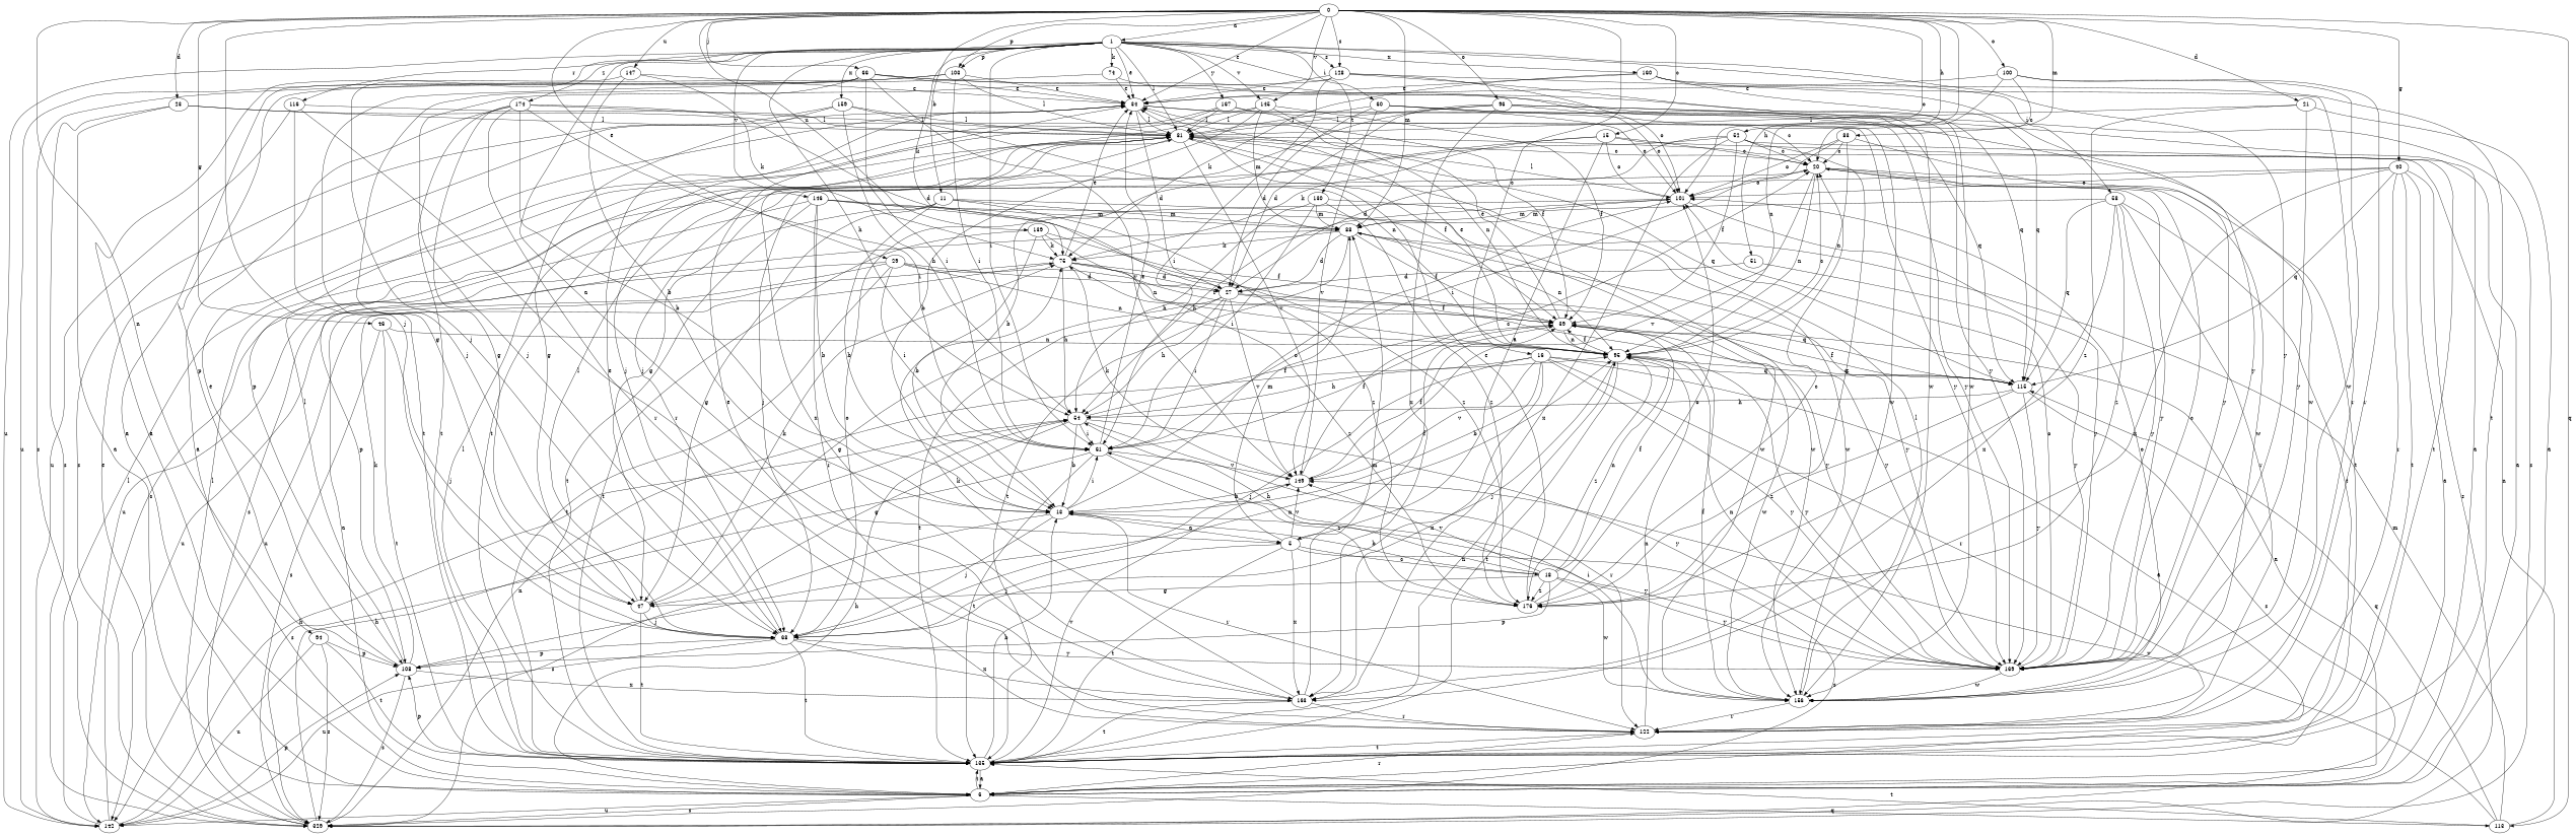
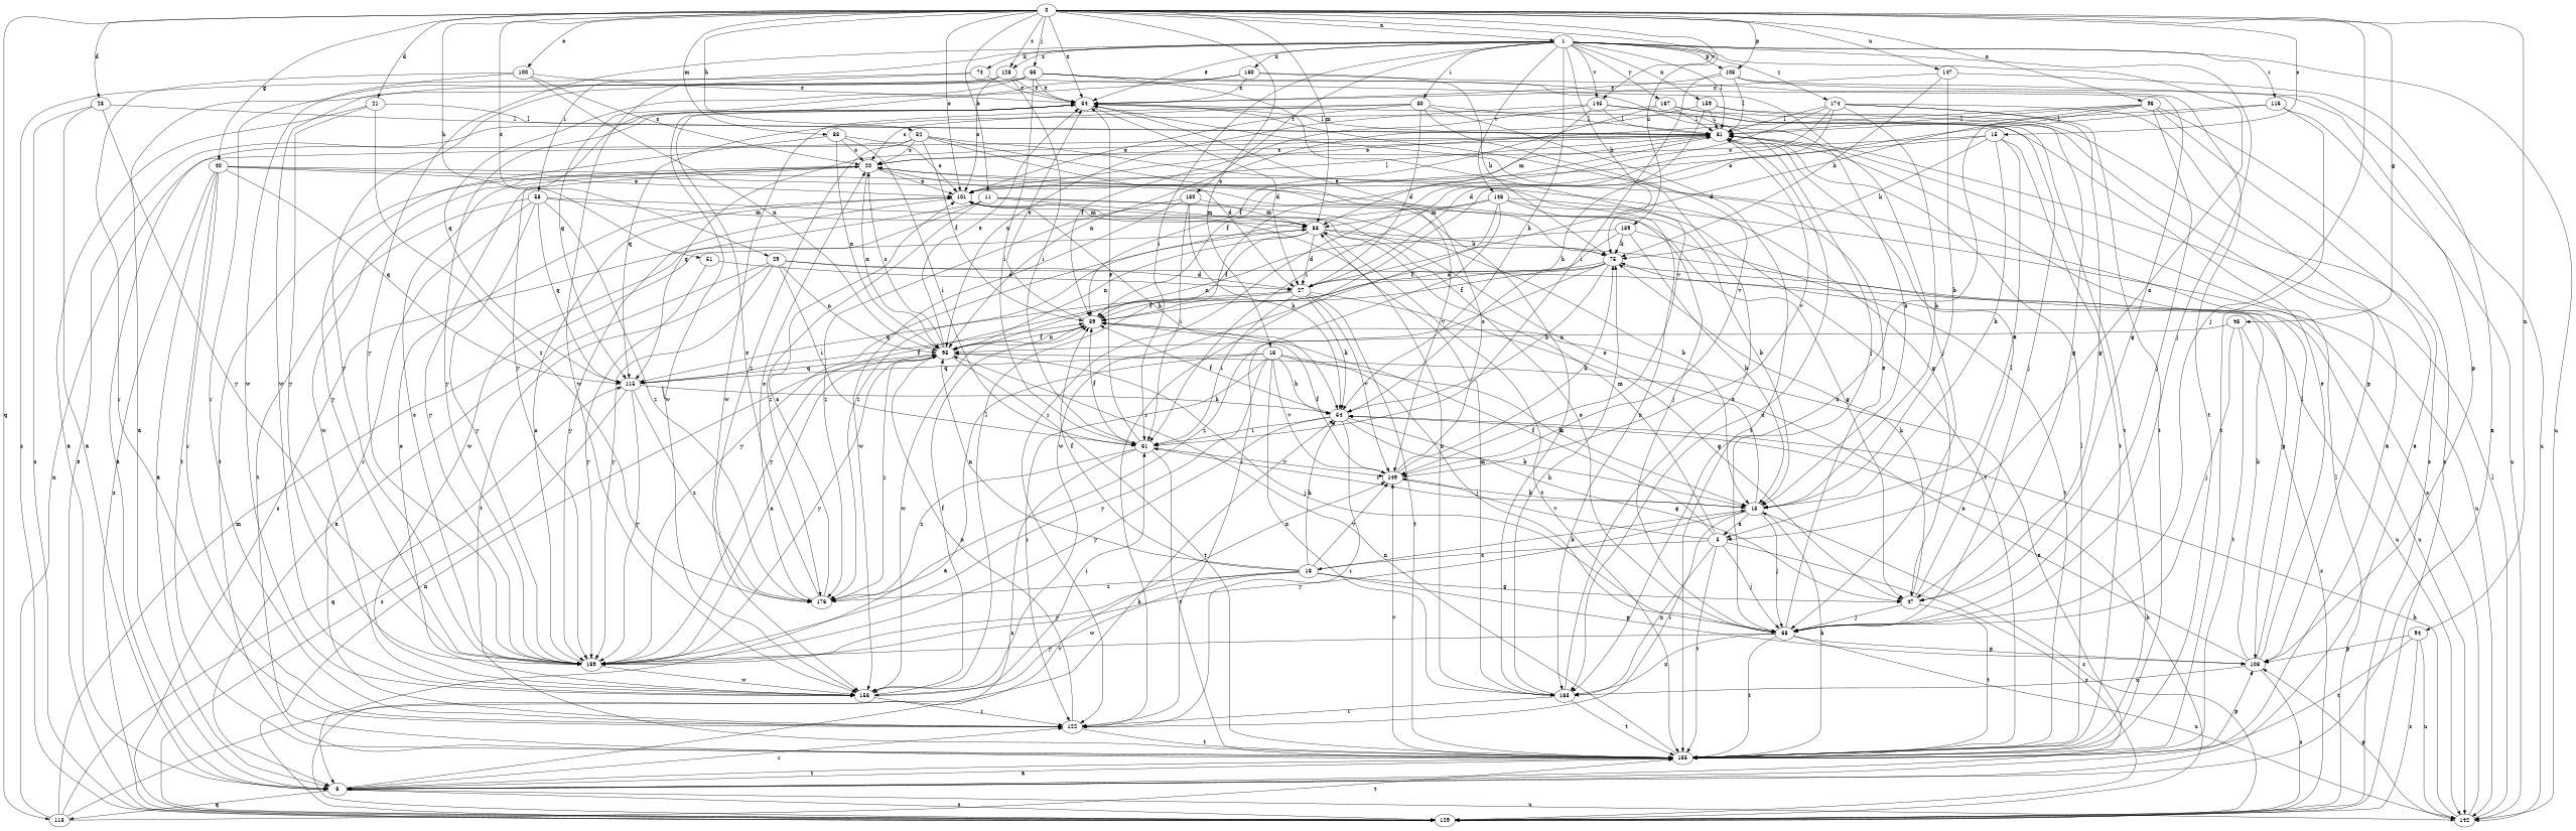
  strict digraph {
    fontname="DejaVu Serif"
    node [fontname="DejaVu Serif"]
    edge [fontname="DejaVu Serif"]
    0
    1
    11
    15
    16
    21
    23
    29
    34
    40
    46
    51
    52
    66
    68
    83
    88
    94
    96
    100
    101
    103
    113
    128
    139
    n26 [label=147]
    145
    5
    54
    58
    60
    61
    74
    75
    81
    116
    130
    142
    146
    159
    160
    167
    169
    174
-   129 [label=329]
+   129
    13
    47
    156
    176
    135
    20
    149
    163
    6
    122
    115
    95
    27
    39
    108
    18
    0 -> 1 [label=a]
    0 -> 11 [label=b]
    0 -> 15 [label=c]
    0 -> 16 [label=c]
    0 -> 21 [label=d]
    0 -> 23 [label=d]
    0 -> 29 [label=e]
    0 -> 34 [label=e]
    0 -> 40 [label=g]
    0 -> 46 [label=g]
    0 -> 51 [label=h]
    0 -> 52 [label=h]
    0 -> 66 [label=j]
    0 -> 68 [label=j]
    0 -> 83 [label=m]
    0 -> 88 [label=m]
    0 -> 94 [label=n]
    0 -> 96 [label=o]
    0 -> 100 [label=o]
    0 -> 101 [label=o]
    0 -> 103 [label=p]
    0 -> 113 [label=q]
    0 -> 128 [label=s]
    0 -> 139 [label=u]
    0 -> n26 [label=u]
    0 -> 145 [label=v]
    1 -> 34 [label=e]
    1 -> 68 [label=j]
    1 -> 103 [label=p]
    1 -> 128 [label=s]
    1 -> 145 [label=v]
    1 -> 5 [label=a]
    1 -> 54 [label=h]
    1 -> 58 [label=i]
    1 -> 60 [label=i]
    1 -> 61 [label=i]
    1 -> 74 [label=k]
    1 -> 75 [label=k]
    1 -> 81 [label=l]
    1 -> 116 [label=r]
    1 -> 130 [label=t]
    1 -> 142 [label=u]
    1 -> 146 [label=v]
    1 -> 159 [label=x]
    1 -> 160 [label=x]
    1 -> 167 [label=y]
    1 -> 169 [label=y]
    1 -> 174 [label=z]
    11 -> 88 [label=m]
    11 -> 129 [label=s]
    11 -> 13 [label=b]
    11 -> 47 [label=g]
    11 -> 156 [label=w]
    11 -> 176 [label=z]
    15 -> 101 [label=o]
    15 -> 5 [label=a]
    15 -> 75 [label=k]
    15 -> 13 [label=b]
    15 -> 135 [label=t]
    15 -> 20 [label=c]
    16 -> 68 [label=j]
    16 -> 54 [label=h]
    16 -> 169 [label=y]
    16 -> 13 [label=b]
    16 -> 149 [label=v]
    16 -> 163 [label=x]
    16 -> 6 [label=a]
    16 -> 122 [label=r]
    16 -> 115 [label=q]
    21 -> 81 [label=l]
    21 -> 169 [label=y]
    21 -> 176 [label=z]
    21 -> 6 [label=a]
    23 -> 81 [label=l]
    23 -> 169 [label=y]
    23 -> 129 [label=s]
    23 -> 6 [label=a]
    29 -> 61 [label=i]
    29 -> 142 [label=u]
    29 -> 169 [label=y]
    29 -> 135 [label=t]
    29 -> 6 [label=a]
    29 -> 95 [label=n]
    29 -> 27 [label=d]
    34 -> 81 [label=l]
    34 -> 169 [label=y]
    34 -> 156 [label=w]
    34 -> 27 [label=d]
    40 -> 68 [label=j]
    40 -> 101 [label=o]
    40 -> 129 [label=s]
    40 -> 135 [label=t]
    40 -> 163 [label=x]
    40 -> 6 [label=a]
    40 -> 122 [label=r]
    40 -> 115 [label=q]
    46 -> 68 [label=j]
    46 -> 129 [label=s]
    46 -> 135 [label=t]
    46 -> 95 [label=n]
    51 -> 169 [label=y]
    51 -> 27 [label=d]
    52 -> 47 [label=g]
    52 -> 176 [label=z]
    52 -> 20 [label=c]
    52 -> 163 [label=x]
    52 -> 6 [label=a]
    52 -> 27 [label=d]
    52 -> 39 [label=f]
    66 -> 34 [label=e]
    66 -> 68 [label=j]
    66 -> 61 [label=i]
    66 -> 169 [label=y]
    66 -> 47 [label=g]
    66 -> 149 [label=v]
    66 -> 6 [label=a]
    66 -> 115 [label=q]
    68 -> 34 [label=e]
    68 -> 101 [label=o]
    68 -> 142 [label=u]
    68 -> 169 [label=y]
    68 -> 135 [label=t]
    68 -> 163 [label=x]
    68 -> 108 [label=p]
    83 -> 101 [label=o]
    83 -> 61 [label=i]
    83 -> 169 [label=y]
    83 -> 20 [label=c]
    83 -> 95 [label=n]
    88 -> 75 [label=k]
    88 -> 169 [label=y]
    88 -> 135 [label=t]
    88 -> 95 [label=n]
    88 -> 27 [label=d]
    88 -> 39 [label=f]
    88 -> 108 [label=p]
    94 -> 142 [label=u]
    94 -> 129 [label=s]
    94 -> 135 [label=t]
    94 -> 108 [label=p]
    96 -> 68 [label=j]
    96 -> 101 [label=o]
    96 -> 81 [label=l]
    96 -> 129 [label=s]
    96 -> 163 [label=x]
    96 -> 6 [label=a]
    96 -> 27 [label=d]
    100 -> 34 [label=e]
    100 -> 156 [label=w]
    100 -> 20 [label=c]
    100 -> 122 [label=r]
    100 -> 95 [label=n]
    101 -> 88 [label=m]
    101 -> 54 [label=h]
    101 -> 81 [label=l]
    101 -> 169 [label=y]
    103 -> 34 [label=e]
    103 -> 61 [label=i]
    103 -> 81 [label=l]
    103 -> 142 [label=u]
    103 -> 108 [label=p]
    113 -> 88 [label=m]
    113 -> 81 [label=n]
    113 -> 135 [label=t]
    113 -> 149 [label=v]
    113 -> 115 [label=q]
    128 -> 34 [label=e]
    128 -> 68 [label=j]
    128 -> 101 [label=o]
    128 -> 61 [label=i]
    128 -> 156 [label=w]
    128 -> 122 [label=r]
    139 -> 75 [label=k]
    139 -> 13 [label=b]
    139 -> 135 [label=t]
    139 -> 95 [label=n]
    139 -> 39 [label=f]
    n26 -> 34 [label=e]
    n26 -> 75 [label=k]
    n26 -> 13 [label=b]
    n26 -> 6 [label=a]
    145 -> 68 [label=j]
    145 -> 88 [label=m]
    145 -> 81 [label=l]
    145 -> 13 [label=b]
    145 -> 95 [label=n]
    145 -> 39 [label=f]
    5 -> 68 [label=j]
    5 -> 88 [label=m]
    5 -> 129 [label=s]
    5 -> 135 [label=t]
    5 -> 149 [label=v]
    5 -> 163 [label=x]
    5 -> 39 [label=f]
    5 -> 18 [label=c]
    54 -> 61 [label=i]
    54 -> 169 [label=y]
    54 -> 13 [label=b]
    54 -> 47 [label=g]
    54 -> 122 [label=r]
    54 -> 39 [label=f]
    58 -> 88 [label=m]
    58 -> 169 [label=y]
    58 -> 176 [label=z]
    58 -> 135 [label=t]
    58 -> 163 [label=x]
    58 -> 122 [label=r]
    58 -> 115 [label=q]
    60 -> 101 [label=o]
    60 -> 81 [label=l]
    60 -> 156 [label=w]
+   60 -> 135 [label=t]
    60 -> 20 [label=c]
    60 -> 149 [label=v]
    60 -> 27 [label=d]
    61 -> 34 [label=e]
    61 -> 129 [label=s]
    61 -> 176 [label=z]
    61 -> 135 [label=t]
    61 -> 149 [label=v]
    61 -> 39 [label=f]
    74 -> 34 [label=e]
    74 -> 129 [label=s]
    74 -> 156 [label=w]
    75 -> 34 [label=e]
    75 -> 54 [label=h]
    75 -> 142 [label=u]
    75 -> 169 [label=y]
    75 -> 176 [label=z]
    75 -> 27 [label=d]
    75 -> 39 [label=f]
    81 -> 20 [label=c]
    81 -> 149 [label=v]
    81 -> 163 [label=x]
    81 -> 115 [label=q]
    81 -> 39 [label=f]
    116 -> 81 [label=l]
    116 -> 142 [label=u]
    116 -> 135 [label=t]
    116 -> 122 [label=r]
    130 -> 88 [label=m]
    130 -> 54 [label=h]
    130 -> 61 [label=i]
    130 -> 156 [label=w]
    130 -> 176 [label=z]
    142 -> 54 [label=h]
    142 -> 81 [label=l]
    142 -> 20 [label=c]
    142 -> 108 [label=p]
    146 -> 88 [label=m]
    146 -> 142 [label=u]
    146 -> 13 [label=b]
    146 -> 156 [label=w]
    146 -> 176 [label=z]
    146 -> 135 [label=t]
    146 -> 122 [label=r]
    159 -> 54 [label=h]
    159 -> 81 [label=l]
    159 -> 129 [label=s]
    159 -> 47 [label=g]
    159 -> 95 [label=n]
    160 -> 34 [label=e]
    160 -> 75 [label=k]
    160 -> 169 [label=y]
    160 -> 135 [label=t]
    160 -> 115 [label=q]
    167 -> 81 [label=l]
    167 -> 135 [label=t]
    167 -> 115 [label=q]
    167 -> 39 [label=f]
    167 -> 108 [label=p]
    169 -> 101 [label=o]
    169 -> 156 [label=w]
    169 -> 20 [label=c]
    169 -> 95 [label=n]
    174 -> 61 [label=i]
    174 -> 81 [label=l]
    174 -> 13 [label=b]
    174 -> 47 [label=g]
    174 -> 135 [label=t]
    174 -> 6 [label=a]
    174 -> 122 [label=r]
    174 -> 27 [label=d]
    129 -> 34 [label=e]
    129 -> 54 [label=h]
    129 -> 81 [label=l]
    129 -> 95 [label=n]
    13 -> 68 [label=j]
    13 -> 101 [label=o]
    13 -> 5 [label=a]
    13 -> 61 [label=i]
    13 -> 169 [label=y]
    13 -> 129 [label=s]
    13 -> 122 [label=r]
    47 -> 68 [label=j]
    47 -> 75 [label=k]
    47 -> 81 [label=l]
    47 -> 135 [label=t]
    156 -> 101 [label=o]
    156 -> 61 [label=i]
    156 -> 81 [label=l]
    156 -> 122 [label=r]
    156 -> 39 [label=f]
    176 -> 34 [label=e]
    176 -> 101 [label=o]
    176 -> 20 [label=c]
    135 -> 81 [label=l]
    135 -> 13 [label=b]
    135 -> 149 [label=v]
    135 -> 6 [label=a]
    135 -> 95 [label=n]
    135 -> 108 [label=p]
    20 -> 101 [label=o]
    20 -> 169 [label=y]
    20 -> 156 [label=w]
    20 -> 135 [label=t]
    20 -> 149 [label=v]
    20 -> 95 [label=n]
    149 -> 75 [label=k]
    149 -> 13 [label=b]
    149 -> 20 [label=c]
    149 -> 39 [label=f]
    163 -> 34 [label=e]
    163 -> 88 [label=m]
    163 -> 75 [label=k]
    163 -> 135 [label=t]
    163 -> 122 [label=r]
    6 -> 113 [label=q]
    6 -> 54 [label=h]
    6 -> 142 [label=u]
    6 -> 129 [label=s]
    6 -> 135 [label=t]
    6 -> 122 [label=r]
    122 -> 135 [label=t]
    122 -> 95 [label=n]
    115 -> 54 [label=h]
    115 -> 169 [label=y]
    115 -> 129 [label=s]
    115 -> 176 [label=z]
    115 -> 39 [label=f]
    95 -> 34 [label=e]
    95 -> 68 [label=j]
    95 -> 169 [label=y]
    95 -> 176 [label=z]
    95 -> 135 [label=t]
    95 -> 20 [label=c]
    95 -> 115 [label=q]
    95 -> 39 [label=f]
    27 -> 54 [label=h]
    27 -> 61 [label=i]
    27 -> 47 [label=g]
    27 -> 135 [label=t]
    27 -> 149 [label=v]
    27 -> 115 [label=q]
    27 -> 39 [label=f]
    39 -> 34 [label=e]
    39 -> 156 [label=w]
    39 -> 6 [label=a]
    39 -> 95 [label=n]
    108 -> 34 [label=e]
    108 -> 75 [label=k]
    108 -> 81 [label=l]
    108 -> 129 [label=s]
    108 -> 163 [label=x]
    108 -> 95 [label=n]
    18 -> 54 [label=h]
    18 -> 169 [label=y]
    18 -> 13 [label=b]
    18 -> 47 [label=g]
    18 -> 156 [label=w]
    18 -> 176 [label=z]
    18 -> 149 [label=v]
    18 -> 95 [label=n]
    18 -> 39 [label=f]
    18 -> 108 [label=p]
  }
